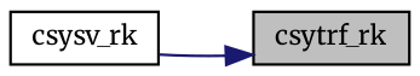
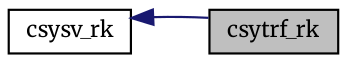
  digraph {
    rankdir=RL
    fontname=Merriweather
    node [color=black fontname=Merriweather fontsize=10 shape=record style=filled]
    n1 [fillcolor=grey75 fontcolor=black height=0.2 label=csytrf_rk width=0.4]
    n2 [fillcolor=white height=0.2 label=csysv_rk width=0.4]
-   n1 -> n2 [color=midnightblue dir=back fontname=Merriweather fontsize=10 labelfontname=Helvetica labelfontsize=10 style=solid]
+   n2 -> n1 [color=midnightblue dir=back fontname=Merriweather fontsize=10 labelfontname=Helvetica labelfontsize=10 style=solid]
  }
